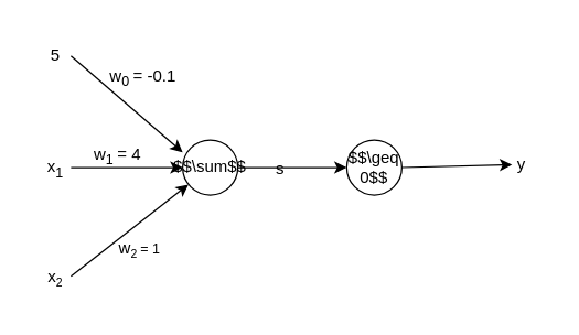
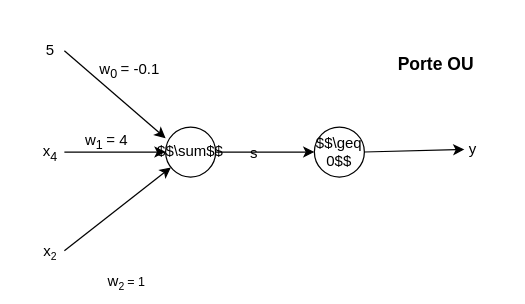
  <mxCell id="0" />
  <mxCell id="1" parent="0" />
  <mxCell id="2" value="5" style="text;html=1;strokeColor=none;fillColor=none;align=center;verticalAlign=middle;whiteSpace=wrap;rounded=0;" parent="1" vertex="1"><mxGeometry x="20" y="20" width="40" height="40" as="geometry" /></mxCell>
- <mxCell id="3" value="x&lt;sub&gt;1&lt;/sub&gt;" style="text;html=1;strokeColor=none;fillColor=none;align=center;verticalAlign=middle;whiteSpace=wrap;rounded=0;" parent="1" vertex="1"><mxGeometry x="20" y="102" width="40" height="40" as="geometry" /></mxCell>
+ <mxCell id="3" value="x&lt;sub&gt;4&lt;/sub&gt;" style="text;html=1;strokeColor=none;fillColor=none;align=center;verticalAlign=middle;whiteSpace=wrap;rounded=0;" parent="1" vertex="1"><mxGeometry x="20" y="102" width="40" height="40" as="geometry" /></mxCell>
  <mxCell id="4" value="x&lt;span style=&quot;font-size: 10px&quot;&gt;&lt;sub&gt;2&lt;/sub&gt;&lt;/span&gt;" style="text;html=1;strokeColor=none;fillColor=none;align=center;verticalAlign=middle;whiteSpace=wrap;rounded=0;" parent="1" vertex="1"><mxGeometry x="20" y="181" width="40" height="40" as="geometry" /></mxCell>
  <mxCell id="5" value="$$\sum$$" style="ellipse;whiteSpace=wrap;html=1;aspect=fixed;" parent="1" vertex="1"><mxGeometry x="132" y="101" width="40" height="40" as="geometry" /></mxCell>
  <mxCell id="6" value="" style="endArrow=classic;html=1;" parent="1" edge="1"><mxGeometry width="50" height="50" relative="1" as="geometry"><mxPoint x="51" y="40" as="sourcePoint" /><mxPoint x="132" y="110" as="targetPoint" /></mxGeometry></mxCell>
  <mxCell id="7" value="" style="endArrow=classic;html=1;entryX=0;entryY=0.5;entryDx=0;entryDy=0;" parent="1" target="5" edge="1"><mxGeometry width="50" height="50" relative="1" as="geometry"><mxPoint x="51" y="121" as="sourcePoint" /><mxPoint x="-139" y="300" as="targetPoint" /></mxGeometry></mxCell>
  <mxCell id="8" value="" style="endArrow=classic;html=1;" parent="1" target="5" edge="1"><mxGeometry width="50" height="50" relative="1" as="geometry"><mxPoint x="51" y="200" as="sourcePoint" /><mxPoint x="-139" y="300" as="targetPoint" /></mxGeometry></mxCell>
  <mxCell id="9" value="$$\geq 0$$" style="ellipse;whiteSpace=wrap;html=1;aspect=fixed;" parent="1" vertex="1"><mxGeometry x="251" y="101" width="40" height="40" as="geometry" /></mxCell>
  <mxCell id="10" value="" style="endArrow=classic;html=1;exitX=1;exitY=0.5;exitDx=0;exitDy=0;" parent="1" source="5" edge="1"><mxGeometry width="50" height="50" relative="1" as="geometry"><mxPoint x="-119" y="350" as="sourcePoint" /><mxPoint x="251" y="121" as="targetPoint" /></mxGeometry></mxCell>
  <mxCell id="11" value="" style="endArrow=classic;html=1;exitX=1;exitY=0.5;exitDx=0;exitDy=0;" parent="1" source="9" edge="1"><mxGeometry width="50" height="50" relative="1" as="geometry"><mxPoint x="81" y="350" as="sourcePoint" /><mxPoint x="371" y="119" as="targetPoint" /></mxGeometry></mxCell>
  <mxCell id="12" value="y" style="text;html=1;strokeColor=none;fillColor=none;align=center;verticalAlign=middle;whiteSpace=wrap;rounded=0;" parent="1" vertex="1"><mxGeometry x="358" y="109" width="40" height="20" as="geometry" /></mxCell>
  <mxCell id="13" value="w&lt;sub&gt;0&amp;nbsp;&lt;/sub&gt;= -0.1" style="text;html=1;strokeColor=none;fillColor=none;align=center;verticalAlign=middle;whiteSpace=wrap;rounded=0;" parent="1" vertex="1"><mxGeometry x="76" y="46" width="55" height="20" as="geometry" /></mxCell>
  <mxCell id="14" value="w&lt;sub&gt;1&amp;nbsp;&lt;/sub&gt;= 4" style="text;html=1;strokeColor=none;fillColor=none;align=center;verticalAlign=middle;whiteSpace=wrap;rounded=0;" parent="1" vertex="1"><mxGeometry x="65" y="103" width="40" height="20" as="geometry" /></mxCell>
- <mxCell id="15" value="w&lt;span style=&quot;font-size: 10px&quot;&gt;&lt;sub&gt;2&amp;nbsp;&lt;/sub&gt;= 1&lt;/span&gt;" style="text;html=1;strokeColor=none;fillColor=none;align=center;verticalAlign=middle;whiteSpace=wrap;rounded=0;" parent="1" vertex="1"><mxGeometry x="81" y="170" width="40" height="20" as="geometry" /></mxCell>
+ <mxCell id="15" value="w&lt;span style=&quot;font-size: 10px&quot;&gt;&lt;sub&gt;2&amp;nbsp;&lt;/sub&gt;= 1&lt;/span&gt;" style="text;html=1;strokeColor=none;fillColor=none;align=center;verticalAlign=middle;whiteSpace=wrap;rounded=0;" parent="1" vertex="1"><mxGeometry x="81" y="215" width="40" height="20" as="geometry" /></mxCell>
  <mxCell id="16" value="s" style="text;html=1;strokeColor=none;fillColor=none;align=center;verticalAlign=middle;whiteSpace=wrap;rounded=0;" parent="1" vertex="1"><mxGeometry x="183" y="112" width="40" height="20" as="geometry" /></mxCell>
+ <mxCell id="17" value="&lt;font style=&quot;font-size: 14px&quot;&gt;&lt;b&gt;Porte OU&lt;/b&gt;&lt;/font&gt;" style="text;html=1;align=center;verticalAlign=middle;resizable=0;points=[];autosize=1;" vertex="1" parent="1"><mxGeometry x="308" y="41" width="80" height="20" as="geometry" /></mxCell>
